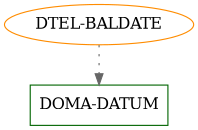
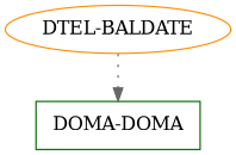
  digraph {
    "DTEL-BALDATE" [color=darkorange shape=ellipse]
-   "DOMA-DATUM" [color=darkgreen shape=box]
+   "DOMA-DATUM" [color=darkgreen shape=box label="DOMA-DOMA"]
    "DTEL-BALDATE" -> "DOMA-DATUM" [color=gray40 style=dotted]
  }
